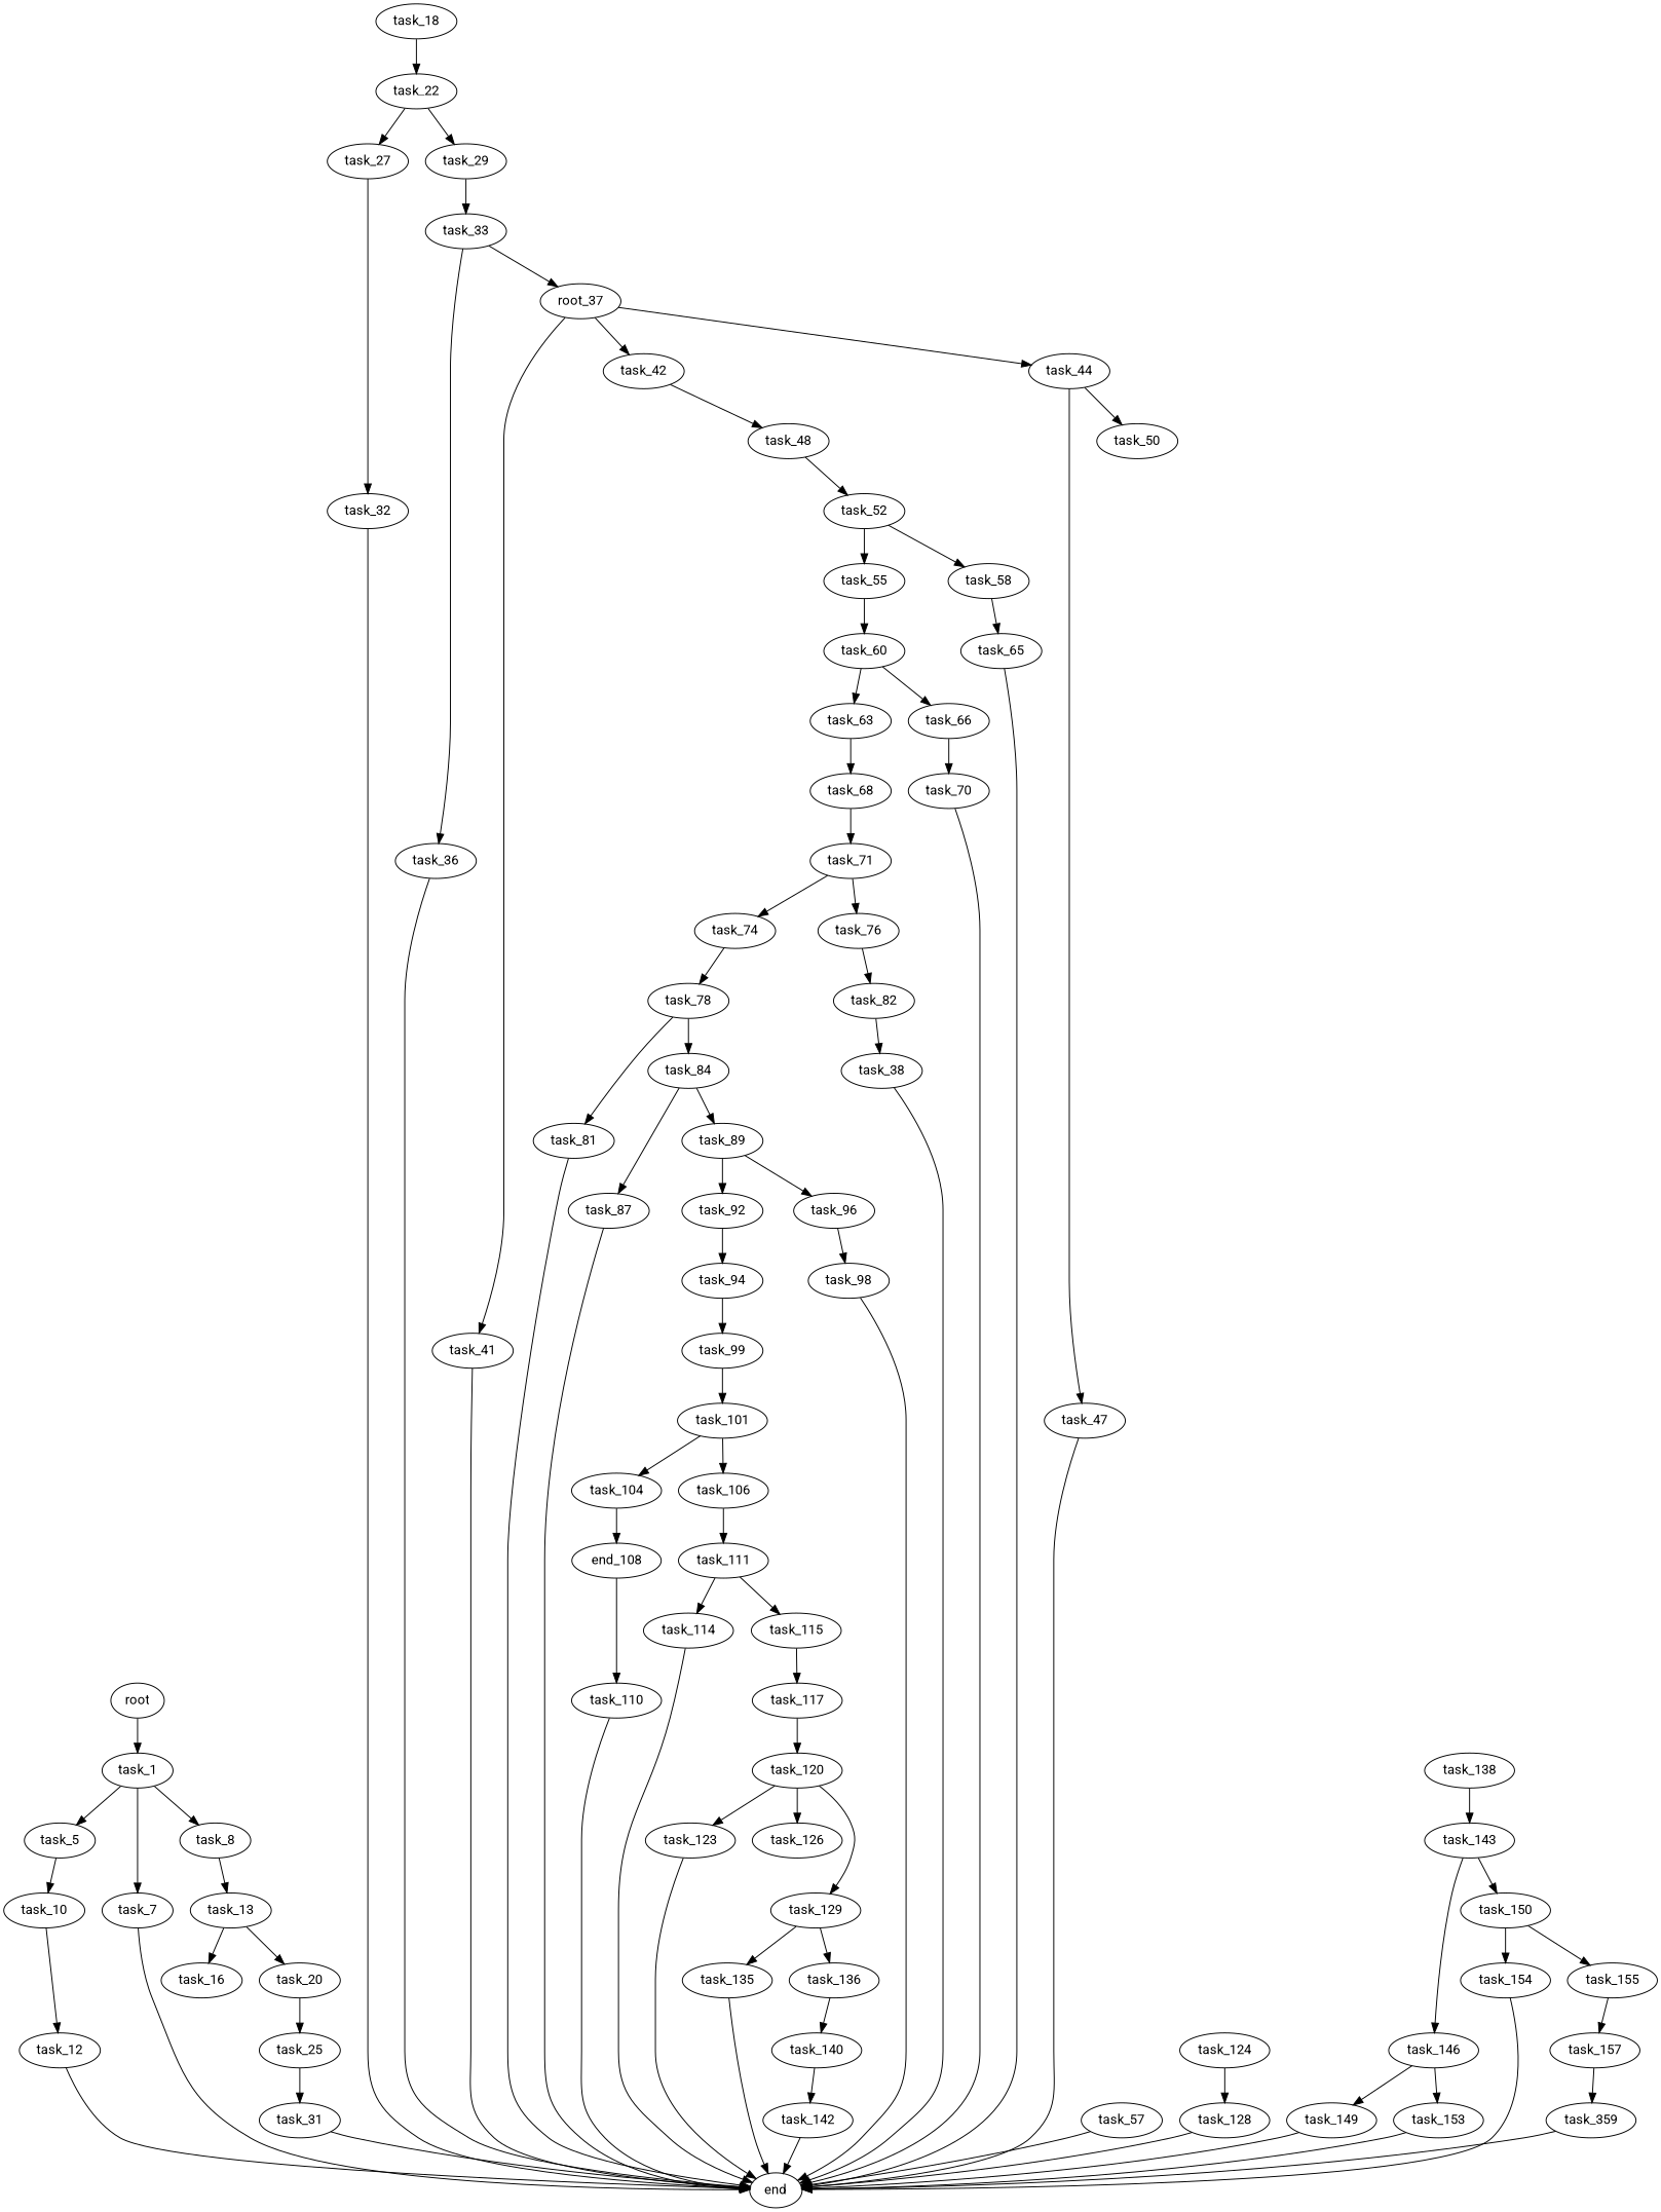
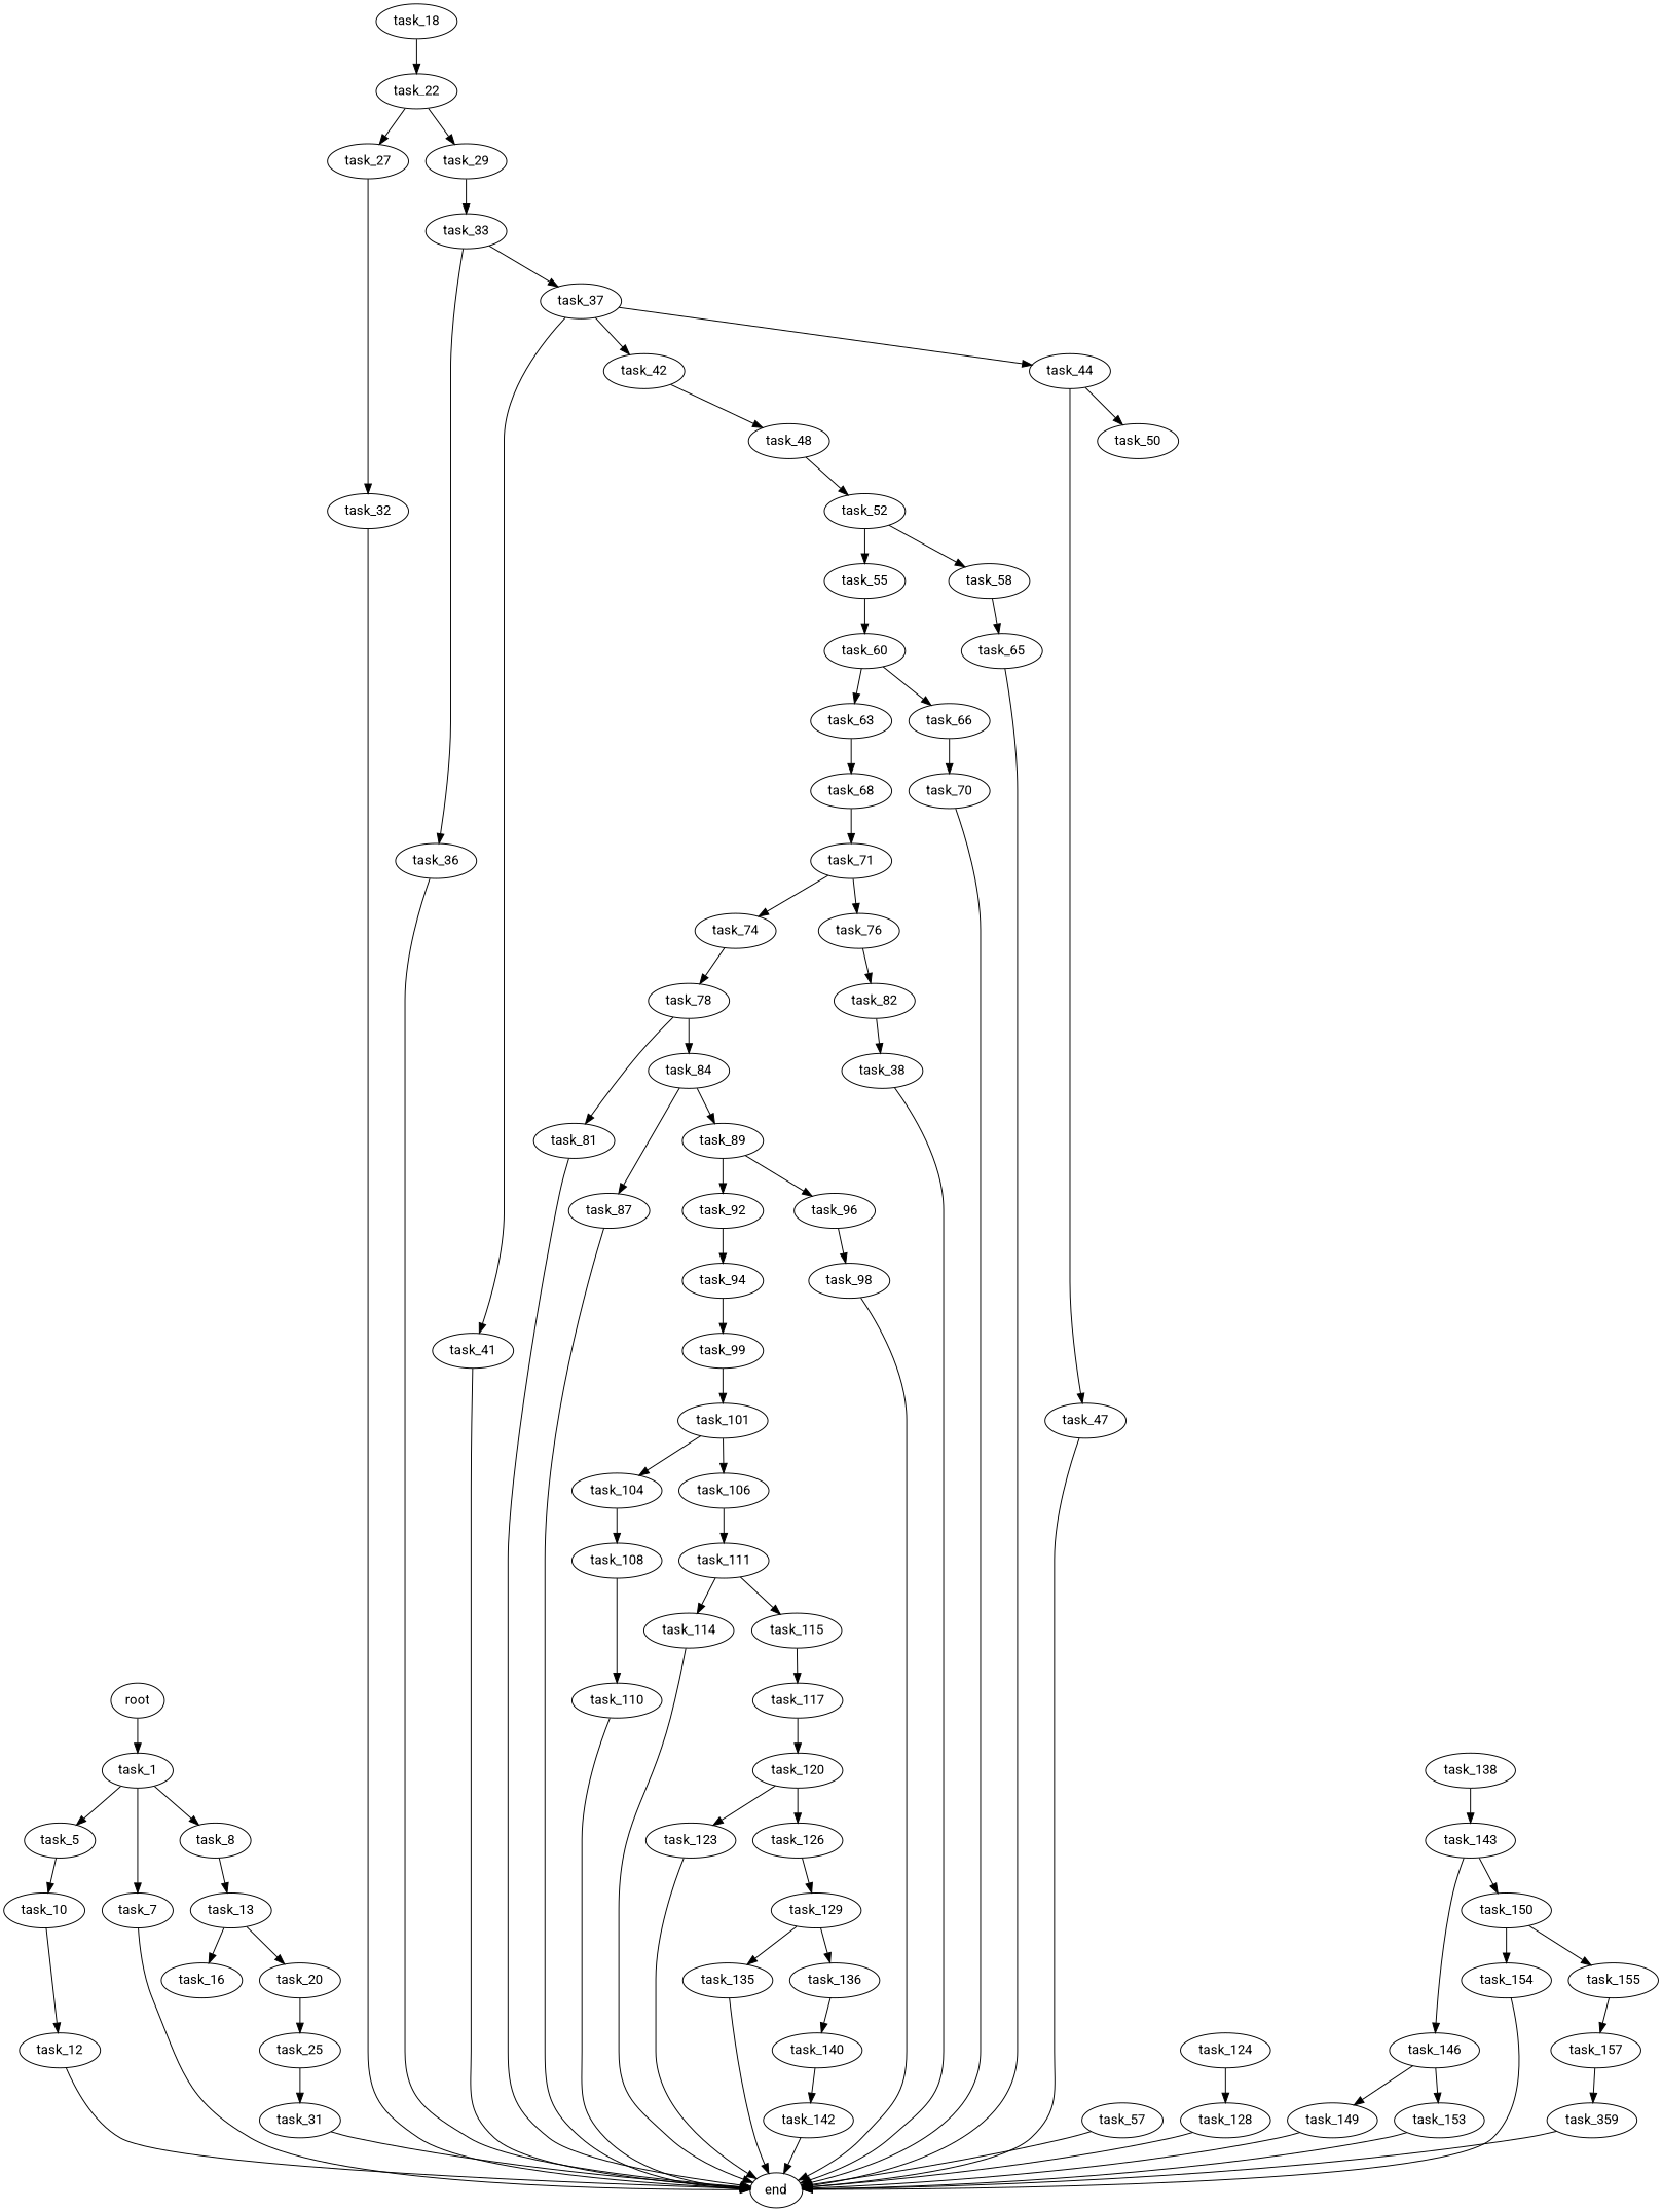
  digraph {
    fontname=Roboto
    node [fontname=Roboto]
    edge [fontname=Roboto]
    root
    task_1
    task_5
    task_7
    task_8
    task_10
    end
    task_13
    task_12
    task_16
    task_20
    task_25
    task_18
    task_22
    task_27
    task_29
    task_31
    task_32
    task_33
    task_36
-   task_37 [label=root_37]
+   task_37
    task_41
    task_42
    task_44
    task_48
    task_47
    task_50
    task_52
    task_55
    task_58
    task_57
    task_60
    task_65
    task_63
    task_66
    task_68
    task_70
    task_71
    task_74
    task_76
    task_78
    task_82
    task_81
    task_84
    n45 [label=task_38]
    task_87
    task_89
    task_92
    task_96
    task_94
    task_98
    task_99
    task_101
    task_104
    task_106
-   task_108 [label=end_108]
+   task_108
    task_111
    task_110
    task_114
    task_115
    task_117
    task_120
    task_123
    task_126
    task_124
    task_128
    task_129
    task_135
    task_136
    task_140
    task_138
    task_143
    task_142
    task_146
    task_150
    task_149
    task_153
    task_154
    task_155
    task_157
    n81 [label=task_359]
    root -> task_1
    task_1 -> task_5
    task_1 -> task_7
    task_1 -> task_8
    task_5 -> task_10
    task_7 -> end
    task_8 -> task_13
    task_10 -> task_12
    task_13 -> task_16
    task_13 -> task_20
    task_12 -> end
    task_20 -> task_25
    task_25 -> task_31
    task_18 -> task_22
    task_22 -> task_27
    task_22 -> task_29
    task_27 -> task_32
    task_29 -> task_33
    task_31 -> end
    task_32 -> end
    task_33 -> task_36
    task_33 -> task_37
    task_36 -> end
    task_37 -> task_41
    task_37 -> task_42
    task_37 -> task_44
    task_41 -> end
    task_42 -> task_48
    task_44 -> task_47
    task_44 -> task_50
    task_48 -> task_52
    task_47 -> end
    task_52 -> task_55
    task_52 -> task_58
    task_55 -> task_60
    task_58 -> task_65
    task_57 -> end
    task_60 -> task_63
    task_60 -> task_66
    task_65 -> end
    task_63 -> task_68
    task_66 -> task_70
    task_68 -> task_71
    task_70 -> end
    task_71 -> task_74
    task_71 -> task_76
    task_74 -> task_78
    task_76 -> task_82
    task_78 -> task_81
    task_78 -> task_84
    task_82 -> n45
    task_81 -> end
    task_84 -> task_87
    task_84 -> task_89
    n45 -> end
    task_87 -> end
    task_89 -> task_92
    task_89 -> task_96
    task_92 -> task_94
    task_96 -> task_98
    task_94 -> task_99
    task_98 -> end
    task_99 -> task_101
    task_101 -> task_104
    task_101 -> task_106
    task_104 -> task_108
    task_106 -> task_111
    task_108 -> task_110
    task_111 -> task_114
    task_111 -> task_115
    task_110 -> end
    task_114 -> end
    task_115 -> task_117
    task_117 -> task_120
    task_120 -> task_123
    task_120 -> task_126
    task_123 -> end
-   task_120 -> task_129
+   task_126 -> task_129
    task_124 -> task_128
    task_128 -> end
    task_129 -> task_135
    task_129 -> task_136
    task_135 -> end
    task_136 -> task_140
    task_140 -> task_142
    task_138 -> task_143
    task_143 -> task_146
    task_143 -> task_150
    task_142 -> end
    task_146 -> task_149
    task_146 -> task_153
    task_150 -> task_154
    task_150 -> task_155
    task_149 -> end
    task_153 -> end
    task_154 -> end
    task_155 -> task_157
    task_157 -> n81
    n81 -> end
  }
